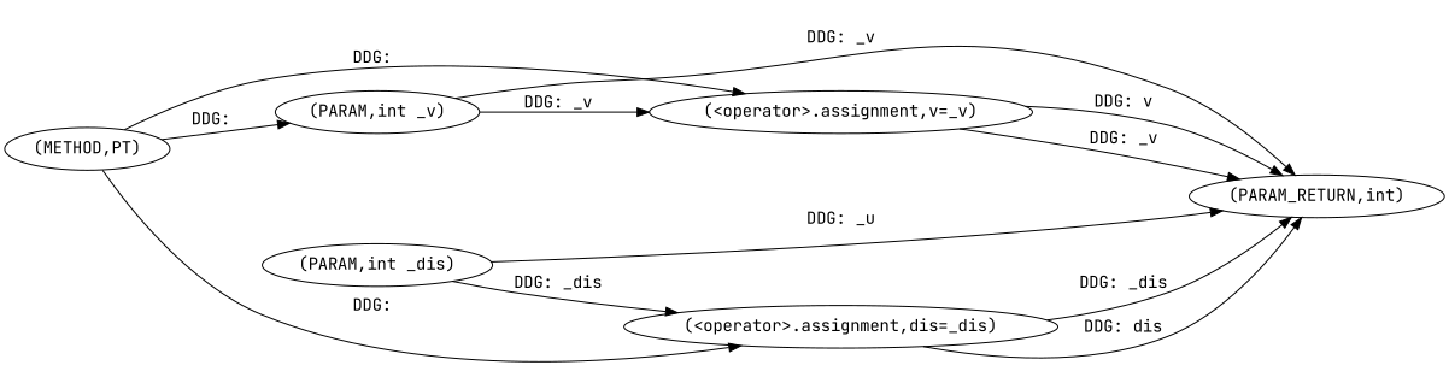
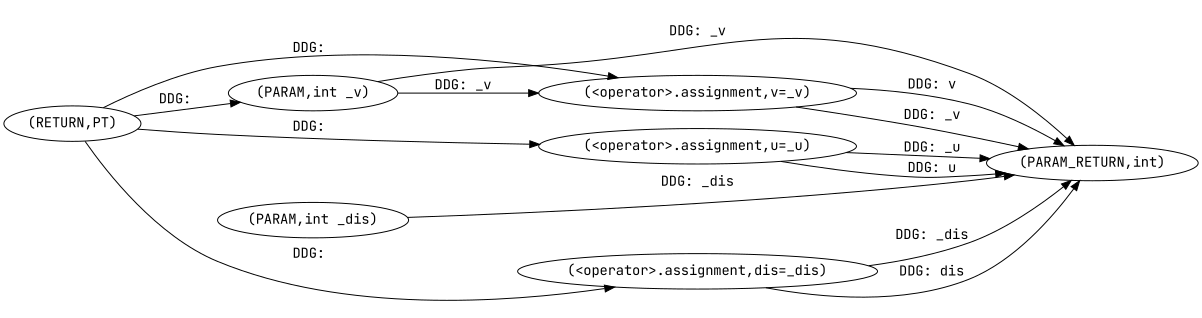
  digraph {
    fontname="JetBrains Mono"
    rankdir=LR
    node [fontname="JetBrains Mono"]
    edge [fontname="JetBrains Mono"]
-   n1 [label="(METHOD,PT)"]
+   n1 [label="(RETURN,PT)"]
    n2 [label="(PARAM,int _v)"]
+   n3 [label="(<operator>.assignment,u=_u)"]
    n4 [label="(<operator>.assignment,v=_v)"]
    n5 [label="(<operator>.assignment,dis=_dis)"]
    n6 [label="(PARAM_RETURN,int)"]
    n7 [label="(PARAM,int _dis)"]
    n1 -> n2 [label="DDG: "]
+   n1 -> n3 [label="DDG: "]
    n1 -> n4 [label="DDG: "]
    n1 -> n5 [label="DDG: "]
    n2 -> n4 [label="DDG: _v"]
    n2 -> n6 [label="DDG: _v"]
+   n3 -> n6 [label="DDG: _u"]
+   n3 -> n6 [label="DDG: u"]
    n4 -> n6 [label="DDG: _v"]
    n4 -> n6 [label="DDG: v"]
    n5 -> n6 [label="DDG: _dis"]
    n5 -> n6 [label="DDG: dis"]
-   n7 -> n5 [label="DDG: _dis"]
-   n7 -> n6 [label="DDG: _u"]
+   n7 -> n6 [label="DDG: _dis"]
  }
